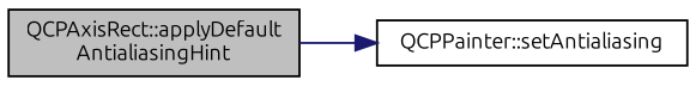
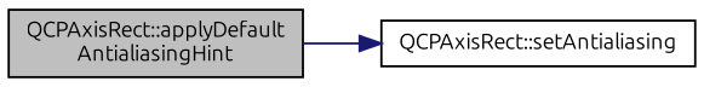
  digraph {
    rankdir=LR
    fontname=Ubuntu
    node [color=black fontname=Ubuntu fontsize=10 shape=record style=filled]
    n1 [fillcolor=grey75 fontcolor=black height=0.2 label="QCPAxisRect::applyDefault\lAntialiasingHint" width=0.4]
-   n2 [fillcolor=white height=0.2 label="QCPPainter::setAntialiasing" width=0.4]
+   n2 [fillcolor=white height=0.2 label="QCPAxisRect::setAntialiasing" width=0.4]
    n1 -> n2 [color=midnightblue fontname=Ubuntu fontsize=10 labelfontname=Helvetica labelfontsize=10 style=solid]
  }
